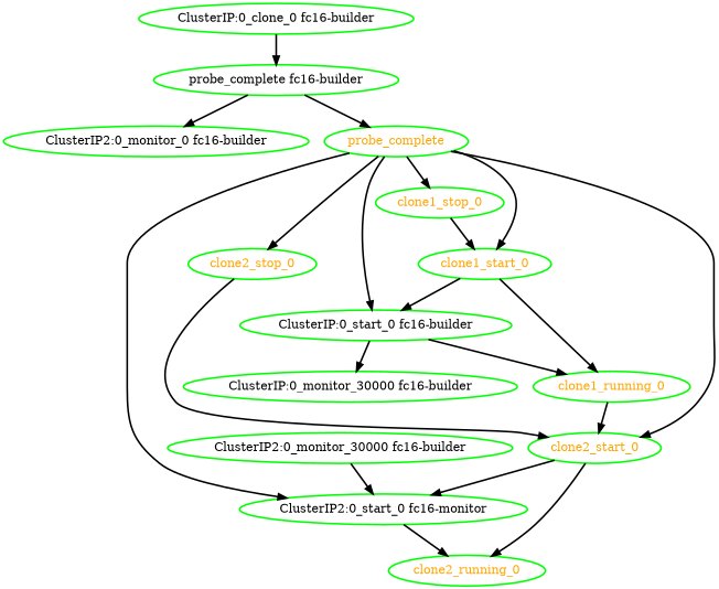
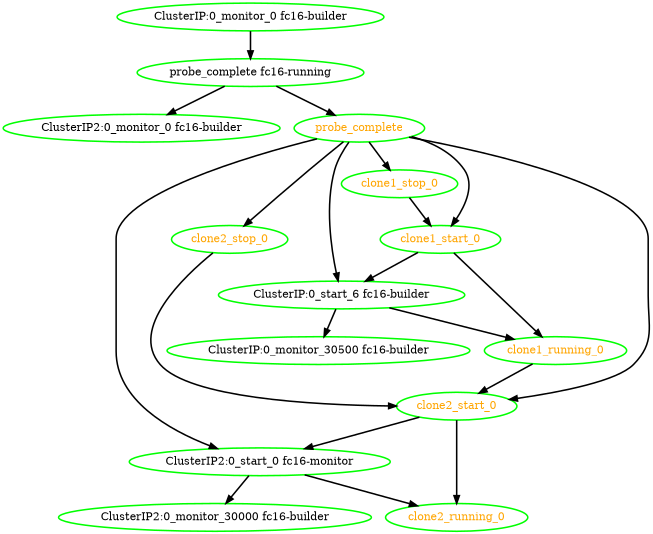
  digraph {
    node [color=green fontcolor=black style=bold]
    edge [style=bold]
-   "probe_complete fc16-builder"
+   "probe_complete fc16-builder" [label="probe_complete fc16-running"]
    "ClusterIP2:0_monitor_0 fc16-builder"
    probe_complete [fontcolor=orange]
    n4 [label="ClusterIP2:0_start_0 fc16-monitor"]
-   "ClusterIP:0_start_0 fc16-builder"
+   "ClusterIP:0_start_0 fc16-builder" [label="ClusterIP:0_start_6 fc16-builder"]
    clone2_start_0 [fontcolor=orange]
    clone1_start_0 [fontcolor=orange]
    clone1_stop_0 [fontcolor=orange]
    clone2_stop_0 [fontcolor=orange]
    "ClusterIP2:0_monitor_30000 fc16-builder"
    clone2_running_0 [fontcolor=orange]
-   "ClusterIP:0_monitor_0 fc16-builder" [label="ClusterIP:0_clone_0 fc16-builder"]
-   "ClusterIP:0_monitor_30000 fc16-builder"
+   "ClusterIP:0_monitor_0 fc16-builder"
+   "ClusterIP:0_monitor_30000 fc16-builder" [label="ClusterIP:0_monitor_30500 fc16-builder"]
    clone1_running_0 [fontcolor=orange]
    "probe_complete fc16-builder" -> "ClusterIP2:0_monitor_0 fc16-builder"
    "probe_complete fc16-builder" -> probe_complete
    probe_complete -> n4
    probe_complete -> "ClusterIP:0_start_0 fc16-builder"
    probe_complete -> clone2_start_0
    probe_complete -> clone1_start_0
    probe_complete -> clone1_stop_0
    probe_complete -> clone2_stop_0
-   "ClusterIP2:0_monitor_30000 fc16-builder" -> n4
+   n4 -> "ClusterIP2:0_monitor_30000 fc16-builder"
    n4 -> clone2_running_0
    "ClusterIP:0_start_0 fc16-builder" -> "ClusterIP:0_monitor_30000 fc16-builder"
    "ClusterIP:0_start_0 fc16-builder" -> clone1_running_0
    clone2_start_0 -> n4
    clone2_start_0 -> clone2_running_0
    clone1_start_0 -> "ClusterIP:0_start_0 fc16-builder"
    clone1_start_0 -> clone1_running_0
    clone1_stop_0 -> clone1_start_0
    clone2_stop_0 -> clone2_start_0
    "ClusterIP:0_monitor_0 fc16-builder" -> "probe_complete fc16-builder"
    clone1_running_0 -> clone2_start_0
  }
